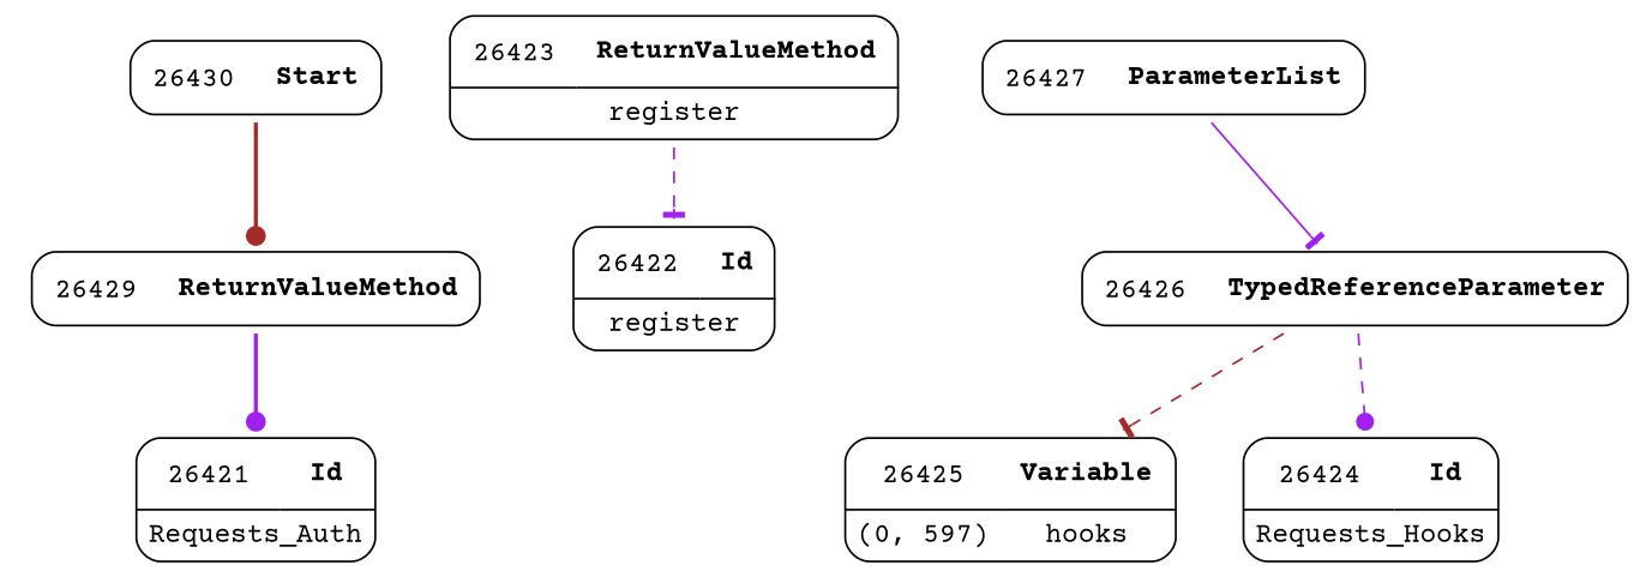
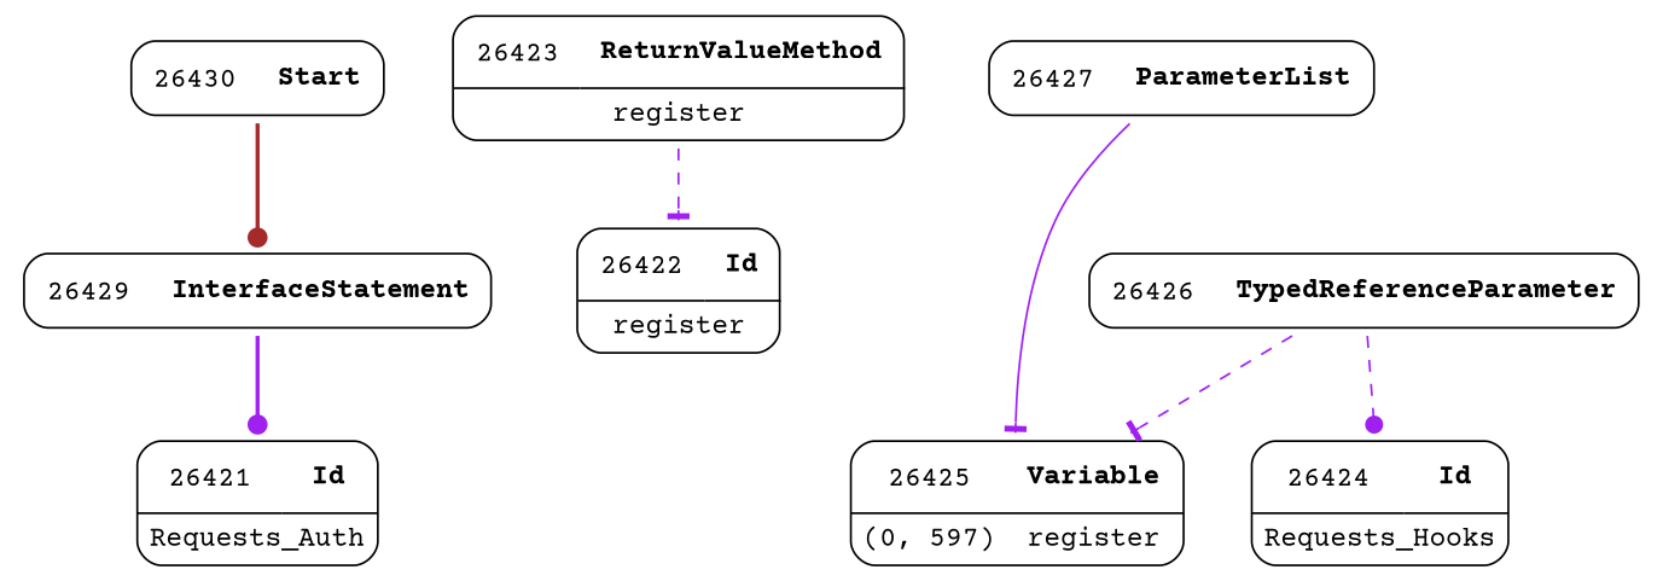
  digraph {
    fontname="Courier Prime"
    node [fontname="Courier Prime" shape=none]
    edge [arrowhead=tee color=purple fontname="Courier Prime" style=dashed weight=2]
    n1 [label=<<TABLE border='1' cellspacing='0' cellpadding='10' style='rounded' ><TR><TD border='0'>26421</TD><TD border='0'><B>Id</B></TD></TR><HR/><TR><TD border='0' cellpadding='5' colspan='2'>Requests_Auth</TD></TR></TABLE>>]
    n2 [label=<<TABLE border='1' cellspacing='0' cellpadding='10' style='rounded' ><TR><TD border='0'>26422</TD><TD border='0'><B>Id</B></TD></TR><HR/><TR><TD border='0' cellpadding='5' colspan='2'>register</TD></TR></TABLE>>]
    n3 [label=<<TABLE border='1' cellspacing='0' cellpadding='10' style='rounded' ><TR><TD border='0'>26423</TD><TD border='0'><B>ReturnValueMethod</B></TD></TR><HR/><TR><TD border='0' cellpadding='5' colspan='2'>register</TD></TR></TABLE>>]
    n4 [label=<<TABLE border='1' cellspacing='0' cellpadding='10' style='rounded' ><TR><TD border='0'>26424</TD><TD border='0'><B>Id</B></TD></TR><HR/><TR><TD border='0' cellpadding='5' colspan='2'>Requests_Hooks</TD></TR></TABLE>>]
-   n5 [label=<<TABLE border='1' cellspacing='0' cellpadding='10' style='rounded' ><TR><TD border='0'>26425</TD><TD border='0'><B>Variable</B></TD></TR><HR/><TR><TD border='0' cellpadding='5'>(0, 597)</TD><TD border='0' cellpadding='5'>hooks</TD></TR></TABLE>>]
+   n5 [label=<<TABLE border='1' cellspacing='0' cellpadding='10' style='rounded' ><TR><TD border='0'>26425</TD><TD border='0'><B>Variable</B></TD></TR><HR/><TR><TD border='0' cellpadding='5'>(0, 597)</TD><TD border='0' cellpadding='5'>register</TD></TR></TABLE>>]
    n6 [label=<<TABLE border='1' cellspacing='0' cellpadding='10' style='rounded' ><TR><TD border='0'>26426</TD><TD border='0'><B>TypedReferenceParameter</B></TD></TR></TABLE>>]
    n7 [label=<<TABLE border='1' cellspacing='0' cellpadding='10' style='rounded' ><TR><TD border='0'>26427</TD><TD border='0'><B>ParameterList</B></TD></TR></TABLE>>]
-   n8 [label=<<TABLE border='1' cellspacing='0' cellpadding='10' style='rounded' ><TR><TD border='0'>26429</TD><TD border='0'><B>ReturnValueMethod</B></TD></TR></TABLE>>]
+   n8 [label=<<TABLE border='1' cellspacing='0' cellpadding='10' style='rounded' ><TR><TD border='0'>26429</TD><TD border='0'><B>InterfaceStatement</B></TD></TR></TABLE>>]
    n9 [label=<<TABLE border='1' cellspacing='0' cellpadding='10' style='rounded' ><TR><TD border='0'>26430</TD><TD border='0'><B>Start</B></TD></TR></TABLE>>]
    n3 -> n2
    n6 -> n4 [arrowhead=dot]
-   n6 -> n5 [color=brown]
-   n7 -> n6 [style=solid]
+   n6 -> n5
+   n7 -> n5 [style=solid]
    n8 -> n1 [arrowhead=dot style=bold]
    n9 -> n8 [arrowhead=dot color=brown style=bold]
  }
